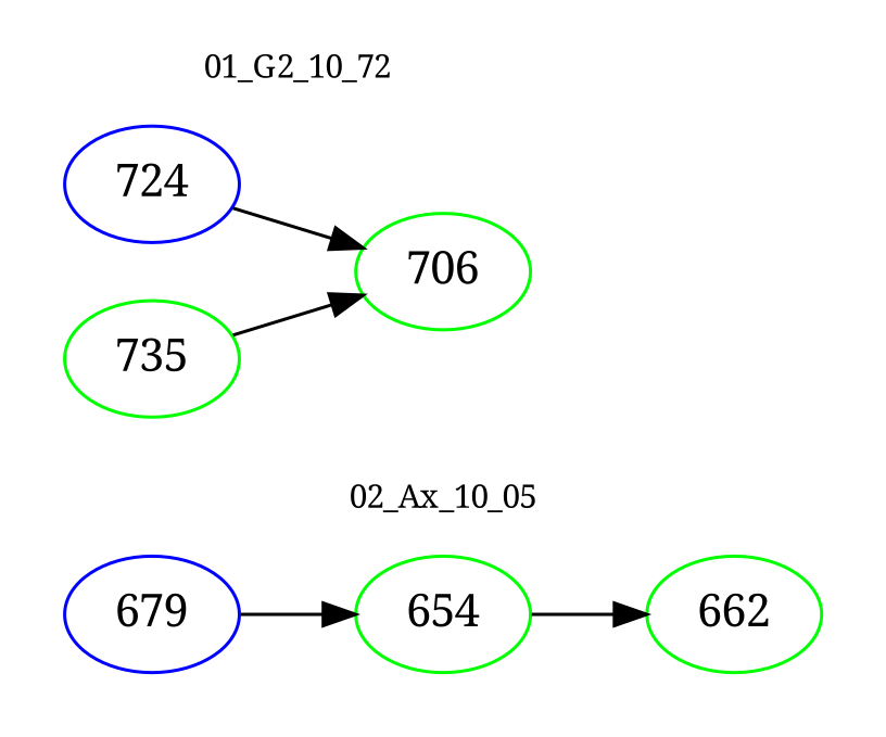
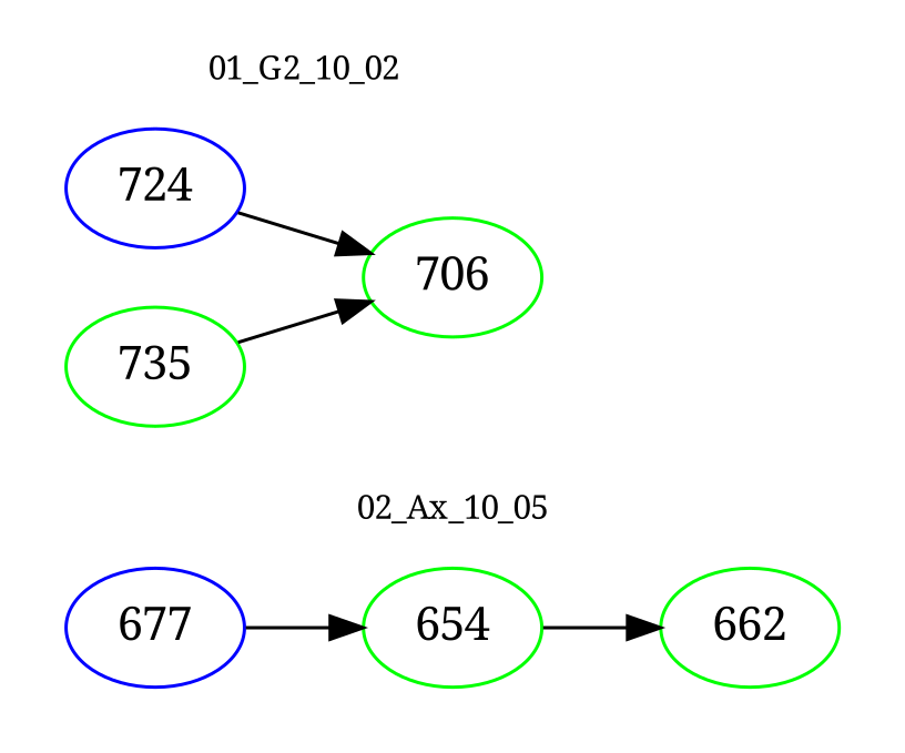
  digraph {
    fontname="Noto Serif"
    rankdir=LR
    node [color=green fontname="Noto Serif"]
    edge [color=black fontname="Noto Serif"]
-   n1 [color=blue label=679]
+   n1 [color=blue label=677]
    n2 [label=654]
    n3 [label=662]
    n4 [color=blue label=724]
    n5 [label=706]
    n6 [label=735]
    subgraph cluster_1 {
      color=white
      fontsize=10
      label="02_Ax_10_05"
      n1
      n2
      n3
    }
    subgraph cluster_2 {
      color=white
      fontsize=10
-     label="01_G2_10_72"
+     label="01_G2_10_02"
      n4
      n5
      n6
    }
    n1 -> n2
    n2 -> n3
    n4 -> n5
    n6 -> n5
  }
